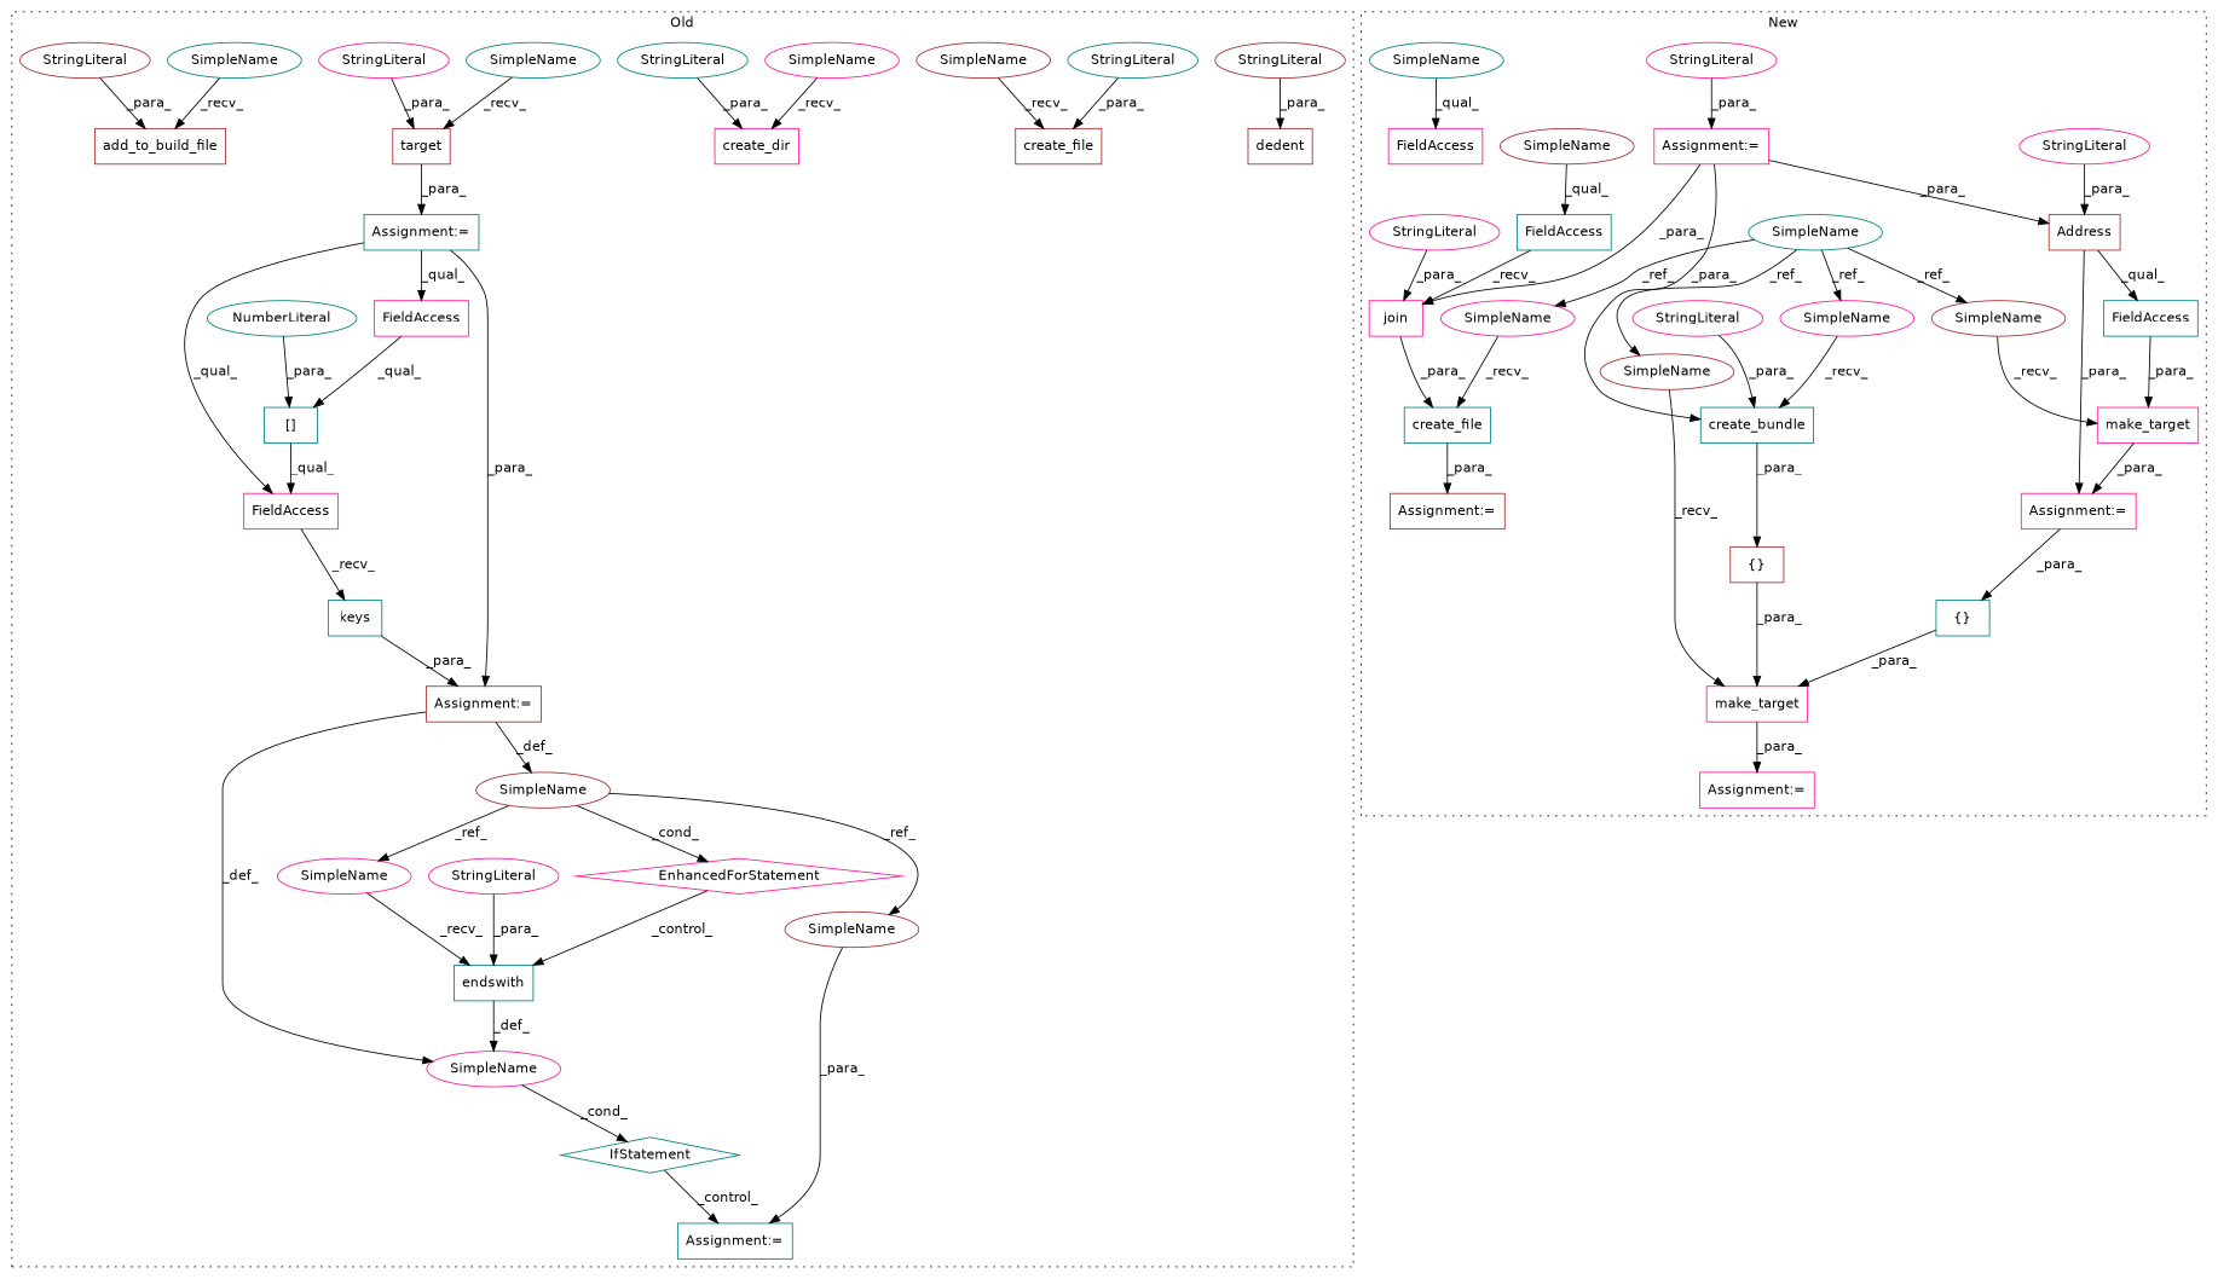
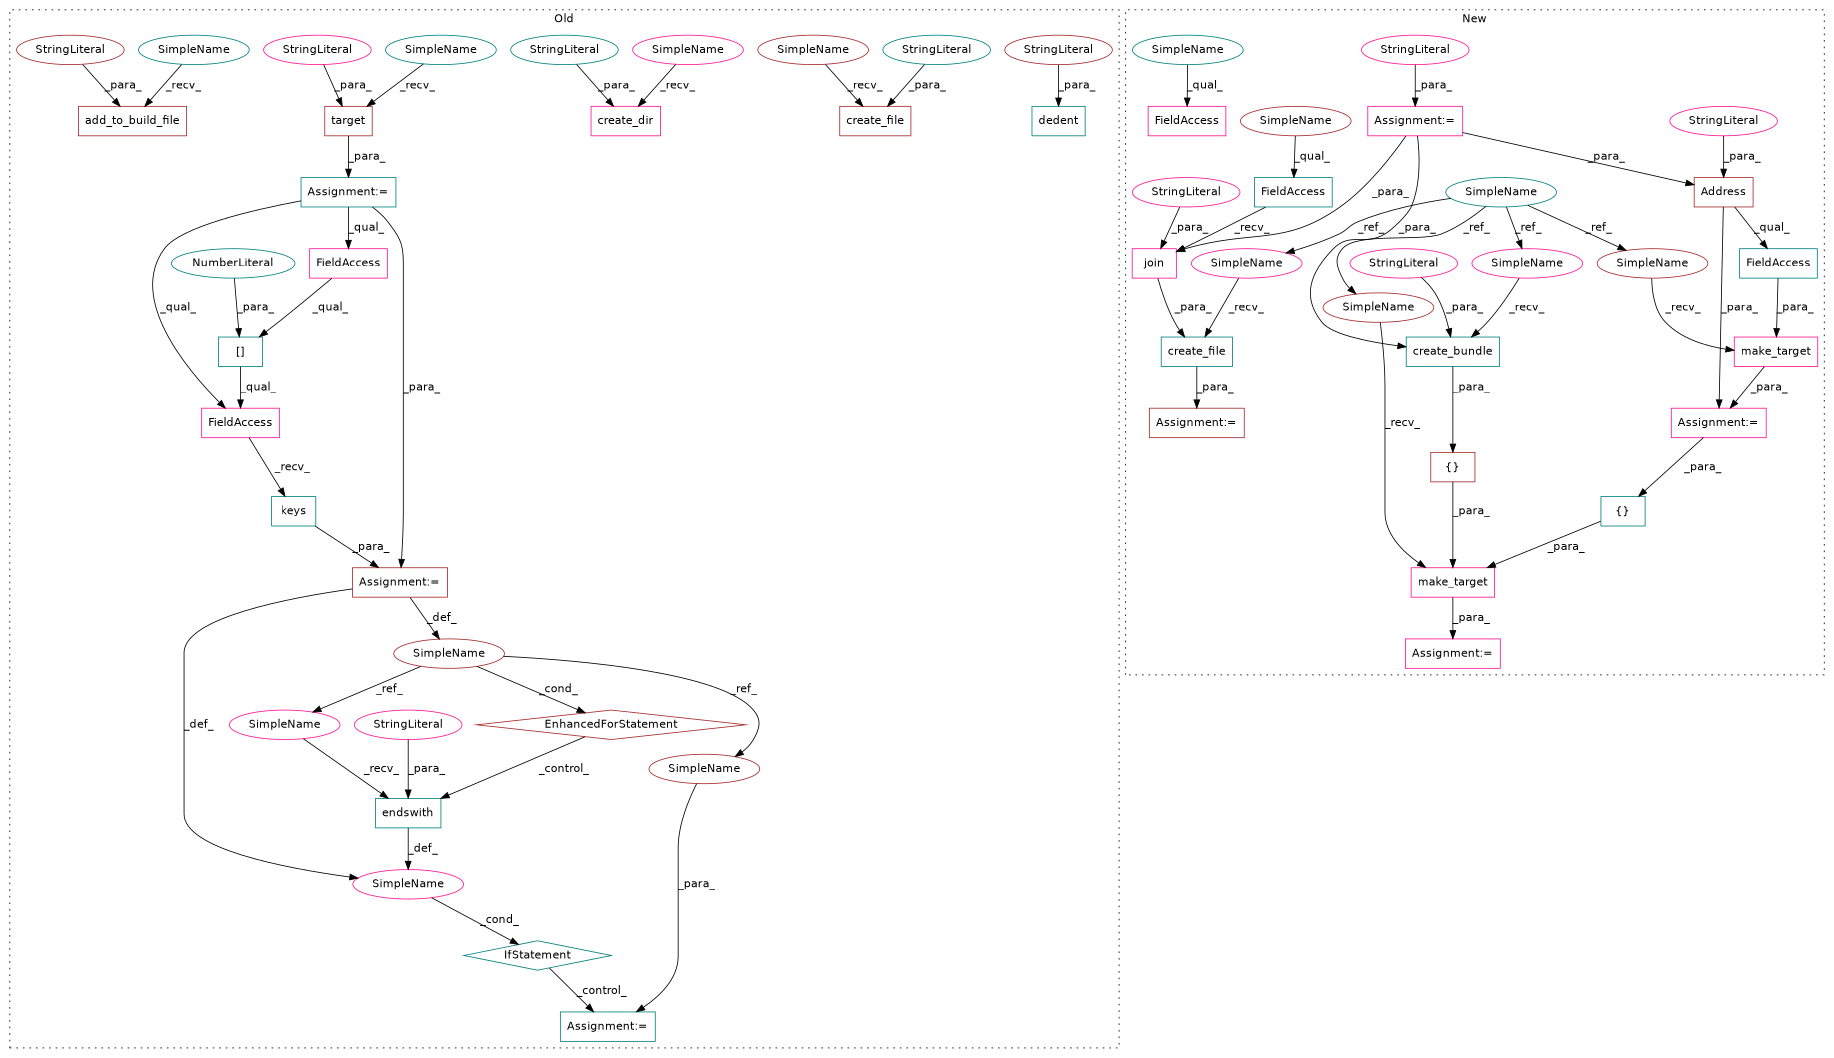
  digraph {
    fontname="DejaVu Sans"
    node [a=42 color=deeppink fontname="DejaVu Sans" l=1 s="13484,13575" shape=box]
    edge [fontname="DejaVu Sans"]
    n1 [a=32 color=brown l="12,1" label=create_file s="12236,12303"]
    n2 [a=45 color=teal l=55 label=StringLiteral s=12248 shape=ellipse]
    n3 [a=32 l="11,1" label=create_dir s="12168,12224"]
    n4 [a=45 color=teal l=45 label=StringLiteral s=12179 shape=ellipse]
    n5 [a=32 color=brown l="18,1" label=add_to_build_file s="12456,12562"]
-   n6 [a=32 color=brown l="7,1" label=dedent s="12513,12561"]
+   n6 [a=32 color=teal l="7,1" label=dedent s="12513,12561"]
    n7 [a=45 color=brown l=41 label=StringLiteral s=12520 shape=ellipse]
    n8 [a=45 color=brown l=38 label=StringLiteral s=12474 shape=ellipse]
    n9 [a=32 color=brown l="7,1" label=target s="13386,13433"]
    n10 [a=45 l=40 label=StringLiteral s=13393 shape=ellipse]
    n11 [a=7 color=teal label="Assignment:=" s=13380]
    n12 [a=2 color=teal l="13,1" label="[]" s="13545,13559"]
    n13 [a=34 color=teal label=NumberLiteral s=13558 shape=ellipse]
    n14 [a=32 color=teal l=6 label=keys s=13569]
-   n15 [a=70 l="53,2" label=EnhancedForStatement shape=diamond]
+   n15 [a=70 color=brown l="53,2" label=EnhancedForStatement shape=diamond]
    n16 [color=brown label=SimpleName s=13541 shape=ellipse]
    n17 [a=32 color=teal l="9,1" label=endswith s="13591,13642"]
    n18 [a=45 l=42 label=StringLiteral s=13600 shape=ellipse]
    n19 [a=22 l=23 label=FieldAccess s=13545]
    n20 [a=22 l=12 label=FieldAccess s=13545]
    n21 [a=25 color=teal l="4,2" label=IfStatement s="13585,13643" shape=diamond]
    n22 [label=SimpleName shape=ellipse l="" s=""]
    n23 [a=7 color=teal label="Assignment:=" s=13667]
    n24 [a=7 color=brown l="53,2" label="Assignment:="]
    n25 [color=brown label=SimpleName s=13668 shape=ellipse]
    n26 [label=SimpleName s=13589 shape=ellipse]
    n27 [color=brown l=4 label=SimpleName s=12231 shape=ellipse]
    n28 [color=teal l=4 label=SimpleName s=13381 shape=ellipse]
    n29 [l=4 label=SimpleName s=12163 shape=ellipse]
    n30 [color=teal l=4 label=SimpleName s=12451 shape=ellipse]
    n31 [a=4 color=brown l="1,1" label="{}" s="9465,9529"]
    n32 [a=7 label="Assignment:=" s=8676]
    n33 [a=45 l=32 label=StringLiteral s=8677 shape=ellipse]
    n34 [a=4 color=teal l="1,1" label="{}" s="9447,9454"]
    n35 [a=32 color=brown l="8,1" label=Address s="8907,8933"]
    n36 [a=45 l=8 label=StringLiteral s=8925 shape=ellipse]
    n37 [a=32 color=teal l="12,1" label=create_file s="8732,8792"]
    n38 [a=32 l="12,1" label=make_target s="9388,9530"]
    n39 [color=teal l=4 label=SimpleName s=8533 shape=ellipse]
    n40 [a=32 l="12,1" label=make_target s="8895,8949"]
    n41 [a=22 color=teal l=32 label=FieldAccess s=8907]
    n42 [a=32 l="5,1" label=join s="8752,8791"]
    n43 [a=45 l=24 label=StringLiteral s=8767 shape=ellipse]
    n44 [a=22 color=teal l=7 label=FieldAccess s=8744]
    n45 [a=7 color=brown label="Assignment:=" s=8726]
    n46 [a=7 label="Assignment:=" s=9382]
    n47 [a=7 label="Assignment:=" s=8889]
    n48 [a=32 color=teal l="14,1" label=create_bundle s="9471,9528"]
    n49 [a=45 l=24 label=StringLiteral s=9504 shape=ellipse]
    n50 [a=22 l=7 label=FieldAccess s=8828]
    n51 [color=brown l=4 label=SimpleName s=9383 shape=ellipse]
    n52 [l=4 label=SimpleName s=9466 shape=ellipse]
    n53 [color=brown l=4 label=SimpleName s=8890 shape=ellipse]
    n54 [l=4 label=SimpleName s=8727 shape=ellipse]
    n55 [color=brown l=2 label=SimpleName s=8744 shape=ellipse]
    n56 [color=teal l=2 label=SimpleName s=8828 shape=ellipse]
    subgraph cluster_1 {
      label=Old
      style=dotted
      n1
      n2
      n3
      n4
      n5
      n6
      n7
      n8
      n9
      n10
      n11
      n12
      n13
      n14
      n15
      n16
      n17
      n18
      n19
      n20
      n21
      n22
      n23
      n24
      n25
      n26
      n27
      n28
      n29
      n30
    }
    subgraph cluster_2 {
      label=New
      style=dotted
      n31
      n32
      n33
      n34
      n35
      n36
      n37
      n38
      n39
      n40
      n41
      n42
      n43
      n44
      n45
      n46
      n47
      n48
      n49
      n50
      n51
      n52
      n53
      n54
      n55
      n56
    }
    n2 -> n1 [label=_para_]
    n4 -> n3 [label=_para_]
    n7 -> n6 [label=_para_]
    n8 -> n5 [label=_para_]
    n9 -> n11 [label=_para_]
    n10 -> n9 [label=_para_]
    n11 -> n19 [label=_qual_]
    n11 -> n20 [label=_qual_]
    n11 -> n24 [label=_para_]
    n12 -> n19 [label=_qual_]
    n13 -> n12 [label=_para_]
    n14 -> n24 [label=_para_]
    n15 -> n17 [label=_control_]
    n16 -> n15 [label=_cond_]
    n16 -> n25 [label=_ref_]
    n16 -> n26 [label=_ref_]
    n17 -> n22 [label=_def_]
    n18 -> n17 [label=_para_]
    n19 -> n14 [label=_recv_]
    n20 -> n12 [label=_qual_]
    n21 -> n23 [label=_control_]
    n22 -> n21 [label=_cond_]
    n24 -> n16 [label=_def_]
    n24 -> n22 [label=_def_]
    n25 -> n23 [label=_para_]
    n26 -> n17 [label=_recv_]
    n27 -> n1 [label=_recv_]
    n28 -> n9 [label=_recv_]
    n29 -> n3 [label=_recv_]
    n30 -> n5 [label=_recv_]
    n31 -> n38 [label=_para_]
    n32 -> n35 [label=_para_]
    n32 -> n42 [label=_para_]
    n32 -> n48 [label=_para_]
    n33 -> n32 [label=_para_]
    n34 -> n38 [label=_para_]
    n35 -> n41 [label=_qual_]
    n35 -> n47 [label=_para_]
    n36 -> n35 [label=_para_]
    n37 -> n45 [label=_para_]
    n38 -> n46 [label=_para_]
    n39 -> n51 [label=_ref_]
    n39 -> n52 [label=_ref_]
    n39 -> n53 [label=_ref_]
    n39 -> n54 [label=_ref_]
    n40 -> n47 [label=_para_]
    n41 -> n40 [label=_para_]
    n42 -> n37 [label=_para_]
    n43 -> n42 [label=_para_]
    n44 -> n42 [label=_recv_]
    n47 -> n34 [label=_para_]
    n48 -> n31 [label=_para_]
    n49 -> n48 [label=_para_]
    n51 -> n38 [label=_recv_]
    n52 -> n48 [label=_recv_]
    n53 -> n40 [label=_recv_]
    n54 -> n37 [label=_recv_]
    n55 -> n44 [label=_qual_]
    n56 -> n50 [label=_qual_]
  }
